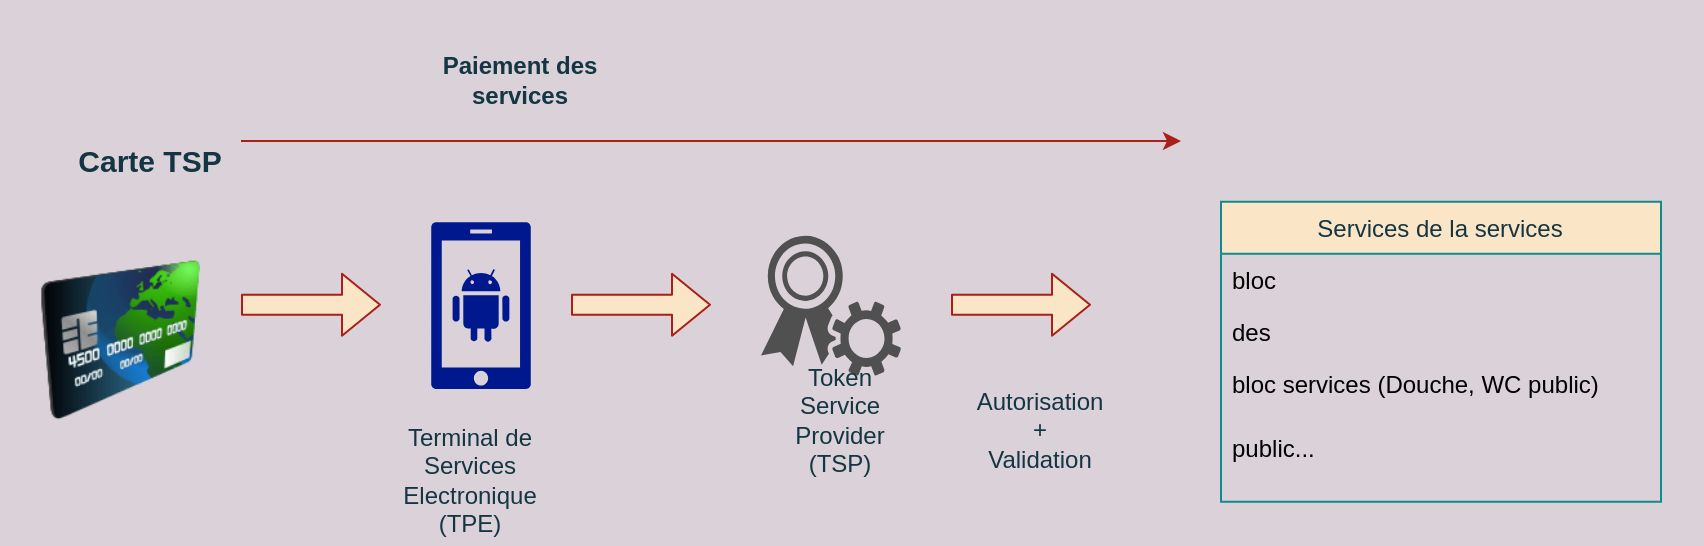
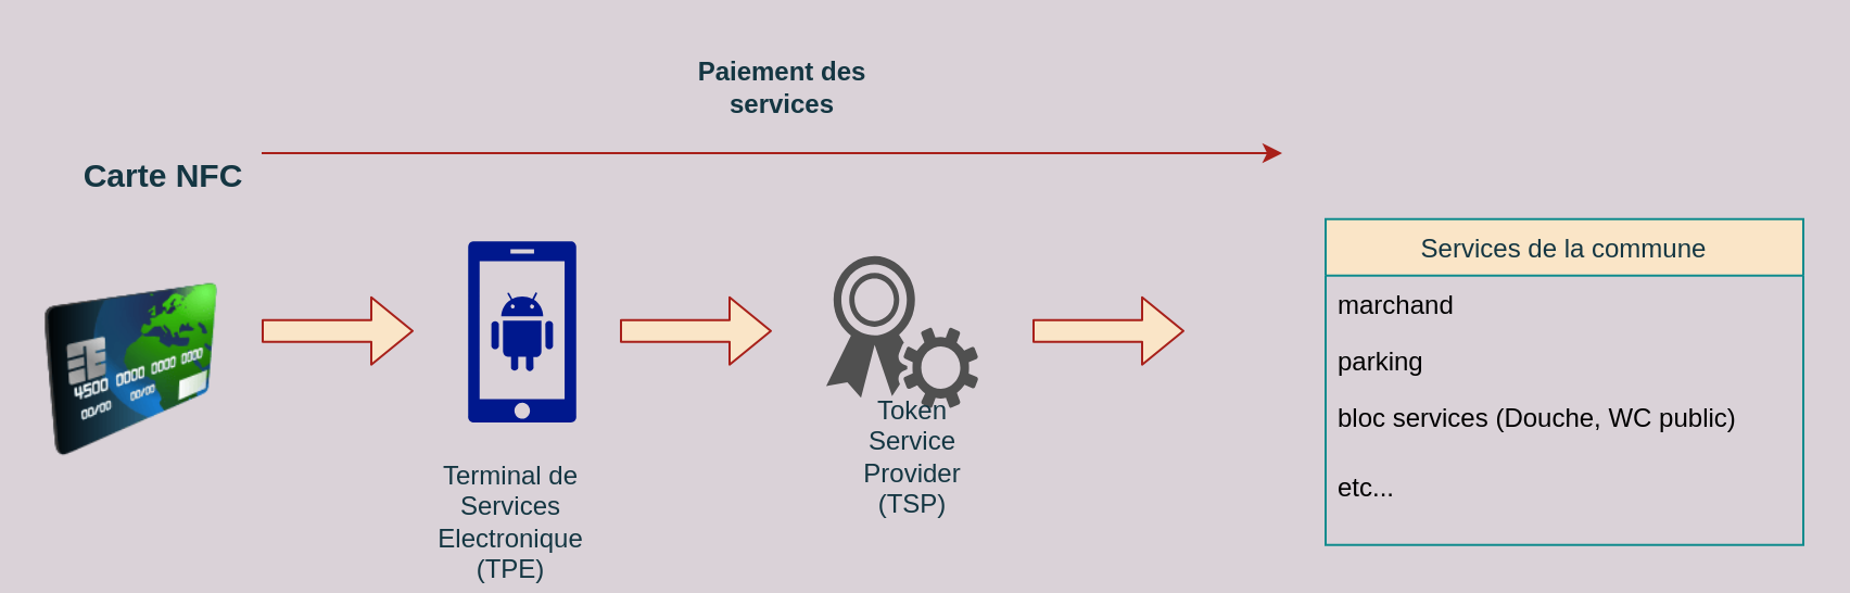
  <mxCell id="0" value="" />
  <mxCell id="1" parent="0" />
  <mxCell id="2" value="" style="image;html=1;image=img/lib/clip_art/finance/Credit_Card_128x128.png;labelBackgroundColor=#DAD2D8;fillColor=#FAE5C7;strokeColor=#0F8B8D;fontColor=#143642;" vertex="1" parent="1"><mxGeometry x="20" y="130" width="80" height="80" as="geometry" /></mxCell>
- <mxCell id="3" value="&lt;b&gt;&lt;font style=&quot;font-size: 15px&quot;&gt;Carte TSP&lt;/font&gt;&lt;/b&gt;" style="text;html=1;strokeColor=none;fillColor=none;align=center;verticalAlign=middle;whiteSpace=wrap;rounded=0;sketch=0;fontColor=#143642;" vertex="1" parent="1"><mxGeometry x="30" y="70" width="90" height="20" as="geometry" /></mxCell>
+ <mxCell id="3" value="&lt;b&gt;&lt;font style=&quot;font-size: 15px&quot;&gt;Carte NFC&lt;/font&gt;&lt;/b&gt;" style="text;html=1;strokeColor=none;fillColor=none;align=center;verticalAlign=middle;whiteSpace=wrap;rounded=0;sketch=0;fontColor=#143642;" vertex="1" parent="1"><mxGeometry x="30" y="70" width="90" height="20" as="geometry" /></mxCell>
  <mxCell id="4" value="" style="shape=flexArrow;endArrow=classic;html=1;fontColor=#143642;strokeColor=#A8201A;fillColor=#FAE5C7;" edge="1" parent="1"><mxGeometry width="50" height="50" relative="1" as="geometry"><mxPoint x="120" y="151.83" as="sourcePoint" /><mxPoint x="190" y="151.83" as="targetPoint" /></mxGeometry></mxCell>
- <mxCell id="5" value="Services de la services" style="swimlane;fontStyle=0;childLayout=stackLayout;horizontal=1;startSize=26;horizontalStack=0;resizeParent=1;resizeParentMax=0;resizeLast=0;collapsible=1;marginBottom=0;rounded=0;sketch=0;fontColor=#143642;strokeColor=#0F8B8D;fillColor=#FAE5C7;" vertex="1" parent="1"><mxGeometry x="610" y="100.33" width="220" height="150" as="geometry"><mxRectangle x="600" y="180" width="160" height="26" as="alternateBounds" /></mxGeometry></mxCell>
- <mxCell id="6" value="bloc" style="text;strokeColor=none;fillColor=none;align=left;verticalAlign=top;spacingLeft=4;spacingRight=4;overflow=hidden;rotatable=0;points=[[0,0.5],[1,0.5]];portConstraint=eastwest;" vertex="1" parent="5"><mxGeometry y="26" width="220" height="26" as="geometry" /></mxCell>
- <mxCell id="7" value="des" style="text;strokeColor=none;fillColor=none;align=left;verticalAlign=top;spacingLeft=4;spacingRight=4;overflow=hidden;rotatable=0;points=[[0,0.5],[1,0.5]];portConstraint=eastwest;" vertex="1" parent="5"><mxGeometry y="52" width="220" height="26" as="geometry" /></mxCell>
+ <mxCell id="5" value="Services de la commune" style="swimlane;fontStyle=0;childLayout=stackLayout;horizontal=1;startSize=26;horizontalStack=0;resizeParent=1;resizeParentMax=0;resizeLast=0;collapsible=1;marginBottom=0;rounded=0;sketch=0;fontColor=#143642;strokeColor=#0F8B8D;fillColor=#FAE5C7;" vertex="1" parent="1"><mxGeometry x="610" y="100.33" width="220" height="150" as="geometry"><mxRectangle x="600" y="180" width="160" height="26" as="alternateBounds" /></mxGeometry></mxCell>
+ <mxCell id="6" value="marchand" style="text;strokeColor=none;fillColor=none;align=left;verticalAlign=top;spacingLeft=4;spacingRight=4;overflow=hidden;rotatable=0;points=[[0,0.5],[1,0.5]];portConstraint=eastwest;" vertex="1" parent="5"><mxGeometry y="26" width="220" height="26" as="geometry" /></mxCell>
+ <mxCell id="7" value="parking" style="text;strokeColor=none;fillColor=none;align=left;verticalAlign=top;spacingLeft=4;spacingRight=4;overflow=hidden;rotatable=0;points=[[0,0.5],[1,0.5]];portConstraint=eastwest;" vertex="1" parent="5"><mxGeometry y="52" width="220" height="26" as="geometry" /></mxCell>
  <mxCell id="8" value="bloc services (Douche, WC public)" style="text;strokeColor=none;fillColor=none;align=left;verticalAlign=top;spacingLeft=4;spacingRight=4;overflow=hidden;rotatable=0;points=[[0,0.5],[1,0.5]];portConstraint=eastwest;" vertex="1" parent="5"><mxGeometry y="78" width="220" height="32" as="geometry" /></mxCell>
- <mxCell id="9" value="public..." style="text;strokeColor=none;fillColor=none;align=left;verticalAlign=top;spacingLeft=4;spacingRight=4;overflow=hidden;rotatable=0;points=[[0,0.5],[1,0.5]];portConstraint=eastwest;" vertex="1" parent="5"><mxGeometry y="110" width="220" height="40" as="geometry" /></mxCell>
- <mxCell id="10" value="&lt;b&gt;Paiement des services&lt;/b&gt;" style="text;html=1;strokeColor=none;fillColor=none;align=center;verticalAlign=middle;whiteSpace=wrap;rounded=0;sketch=0;fontColor=#143642;" vertex="1" parent="1"><mxGeometry x="220" y="20" width="80" height="40" as="geometry" /></mxCell>
+ <mxCell id="9" value="etc..." style="text;strokeColor=none;fillColor=none;align=left;verticalAlign=top;spacingLeft=4;spacingRight=4;overflow=hidden;rotatable=0;points=[[0,0.5],[1,0.5]];portConstraint=eastwest;" vertex="1" parent="5"><mxGeometry y="110" width="220" height="40" as="geometry" /></mxCell>
+ <mxCell id="10" value="&lt;b&gt;Paiement des services&lt;/b&gt;" style="text;html=1;strokeColor=none;fillColor=none;align=center;verticalAlign=middle;whiteSpace=wrap;rounded=0;sketch=0;fontColor=#143642;" vertex="1" parent="1"><mxGeometry x="320" y="20" width="80" height="40" as="geometry" /></mxCell>
  <mxCell id="11" value="" style="aspect=fixed;pointerEvents=1;shadow=0;dashed=0;html=1;strokeColor=none;labelPosition=center;verticalLabelPosition=bottom;verticalAlign=top;align=center;fillColor=#00188D;shape=mxgraph.mscae.enterprise.android_phone;rounded=0;sketch=0;fontColor=#143642;" vertex="1" parent="1"><mxGeometry x="215" y="110.67" width="50" height="83.33" as="geometry" /></mxCell>
  <mxCell id="12" value="Terminal de Services Electronique (TPE)&lt;br&gt;" style="text;html=1;strokeColor=none;fillColor=none;align=center;verticalAlign=middle;whiteSpace=wrap;rounded=0;sketch=0;fontColor=#143642;" vertex="1" parent="1"><mxGeometry x="215" y="230" width="40" height="20" as="geometry" /></mxCell>
  <mxCell id="13" value="" style="shape=flexArrow;endArrow=classic;html=1;fontColor=#143642;strokeColor=#A8201A;fillColor=#FAE5C7;" edge="1" parent="1"><mxGeometry width="50" height="50" relative="1" as="geometry"><mxPoint x="285" y="151.83" as="sourcePoint" /><mxPoint x="355" y="151.83" as="targetPoint" /></mxGeometry></mxCell>
  <mxCell id="14" value="" style="pointerEvents=1;shadow=0;dashed=0;html=1;strokeColor=none;fillColor=#505050;labelPosition=center;verticalLabelPosition=bottom;verticalAlign=top;outlineConnect=0;align=center;shape=mxgraph.office.security.token_service;rounded=0;sketch=0;fontColor=#143642;" vertex="1" parent="1"><mxGeometry x="380" y="117.33" width="70" height="70" as="geometry" /></mxCell>
  <mxCell id="15" value="Token Service Provider&lt;br&gt;(TSP)" style="text;html=1;strokeColor=none;fillColor=none;align=center;verticalAlign=middle;whiteSpace=wrap;rounded=0;sketch=0;fontColor=#143642;" vertex="1" parent="1"><mxGeometry x="400" y="200" width="40" height="20" as="geometry" /></mxCell>
  <mxCell id="16" value="" style="shape=flexArrow;endArrow=classic;html=1;fontColor=#143642;strokeColor=#A8201A;fillColor=#FAE5C7;" edge="1" parent="1"><mxGeometry width="50" height="50" relative="1" as="geometry"><mxPoint x="475" y="151.83" as="sourcePoint" /><mxPoint x="545" y="151.83" as="targetPoint" /></mxGeometry></mxCell>
- <mxCell id="17" value="Autorisation&lt;br&gt;+&lt;br&gt;Validation" style="text;html=1;strokeColor=none;fillColor=none;align=center;verticalAlign=middle;whiteSpace=wrap;rounded=0;sketch=0;fontColor=#143642;" vertex="1" parent="1"><mxGeometry x="450" y="180" width="140" height="70" as="geometry" /></mxCell>
  <mxCell id="18" value="" style="endArrow=classic;html=1;fontColor=#143642;strokeColor=#A8201A;fillColor=#FAE5C7;exitX=1;exitY=0;exitDx=0;exitDy=0;" edge="1" parent="1" source="3"><mxGeometry width="50" height="50" relative="1" as="geometry"><mxPoint x="284" y="105" as="sourcePoint" /><mxPoint x="590" y="70" as="targetPoint" /></mxGeometry></mxCell>
